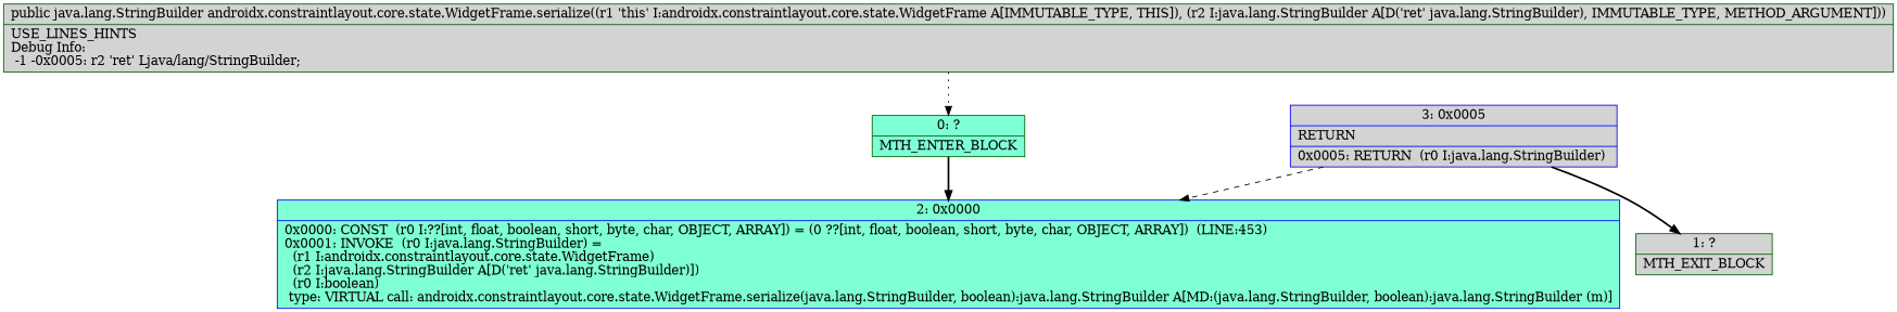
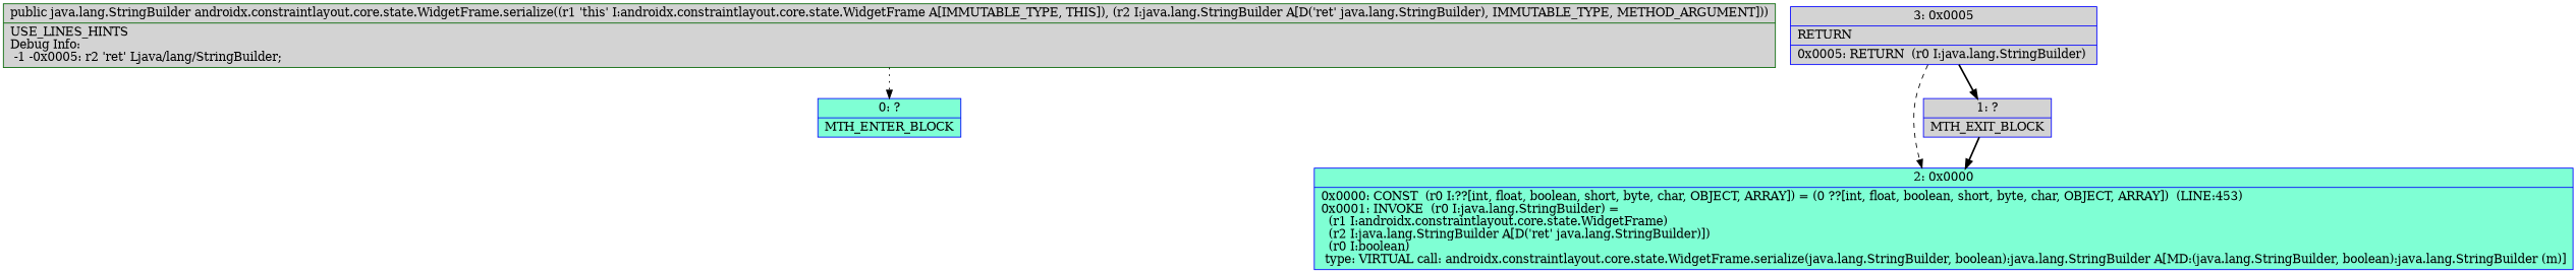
  digraph {
    node [color=blue fillcolor=lightgrey shape=record style=filled]
    edge [style=bold]
-   n1 [color=darkgreen fillcolor=aquamarine label="{0\:\ ?|MTH_ENTER_BLOCK\l}"]
+   n1 [fillcolor=aquamarine label="{0\:\ ?|MTH_ENTER_BLOCK\l}"]
    n2 [fillcolor=aquamarine label="{2\:\ 0x0000|0x0000: CONST  (r0 I:??[int, float, boolean, short, byte, char, OBJECT, ARRAY]) = (0 ??[int, float, boolean, short, byte, char, OBJECT, ARRAY])  (LINE:453)\l0x0001: INVOKE  (r0 I:java.lang.StringBuilder) = \l  (r1 I:androidx.constraintlayout.core.state.WidgetFrame)\l  (r2 I:java.lang.StringBuilder A[D('ret' java.lang.StringBuilder)])\l  (r0 I:boolean)\l type: VIRTUAL call: androidx.constraintlayout.core.state.WidgetFrame.serialize(java.lang.StringBuilder, boolean):java.lang.StringBuilder A[MD:(java.lang.StringBuilder, boolean):java.lang.StringBuilder (m)]\l}"]
    n3 [label="{3\:\ 0x0005|RETURN\l|0x0005: RETURN  (r0 I:java.lang.StringBuilder) \l}"]
-   n4 [color=darkgreen label="{1\:\ ?|MTH_EXIT_BLOCK\l}"]
+   n4 [label="{1\:\ ?|MTH_EXIT_BLOCK\l}"]
    n5 [color=darkgreen label="{public java.lang.StringBuilder androidx.constraintlayout.core.state.WidgetFrame.serialize((r1 'this' I:androidx.constraintlayout.core.state.WidgetFrame A[IMMUTABLE_TYPE, THIS]), (r2 I:java.lang.StringBuilder A[D('ret' java.lang.StringBuilder), IMMUTABLE_TYPE, METHOD_ARGUMENT]))  | USE_LINES_HINTS\lDebug Info:\l  \-1 \-0x0005: r2 'ret' Ljava\/lang\/StringBuilder;\l}"]
-   n1 -> n2
+   n4 -> n2
    n3 -> n2 [style=dashed]
    n3 -> n4
    n5 -> n1 [style=dotted]
  }
